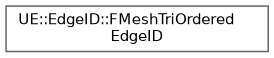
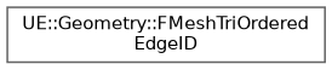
  digraph {
    rankdir=TB
-   n1 [color=grey40 fillcolor=white fontname=Helvetica fontsize=10 height=0.2 label="UE::EdgeID::FMeshTriOrdered\lEdgeID" shape=box style=filled width=0.4]
+   n1 [color=grey40 fillcolor=white fontname=Helvetica fontsize=10 height=0.2 label="UE::Geometry::FMeshTriOrdered\lEdgeID" shape=box style=filled width=0.4]
  }
